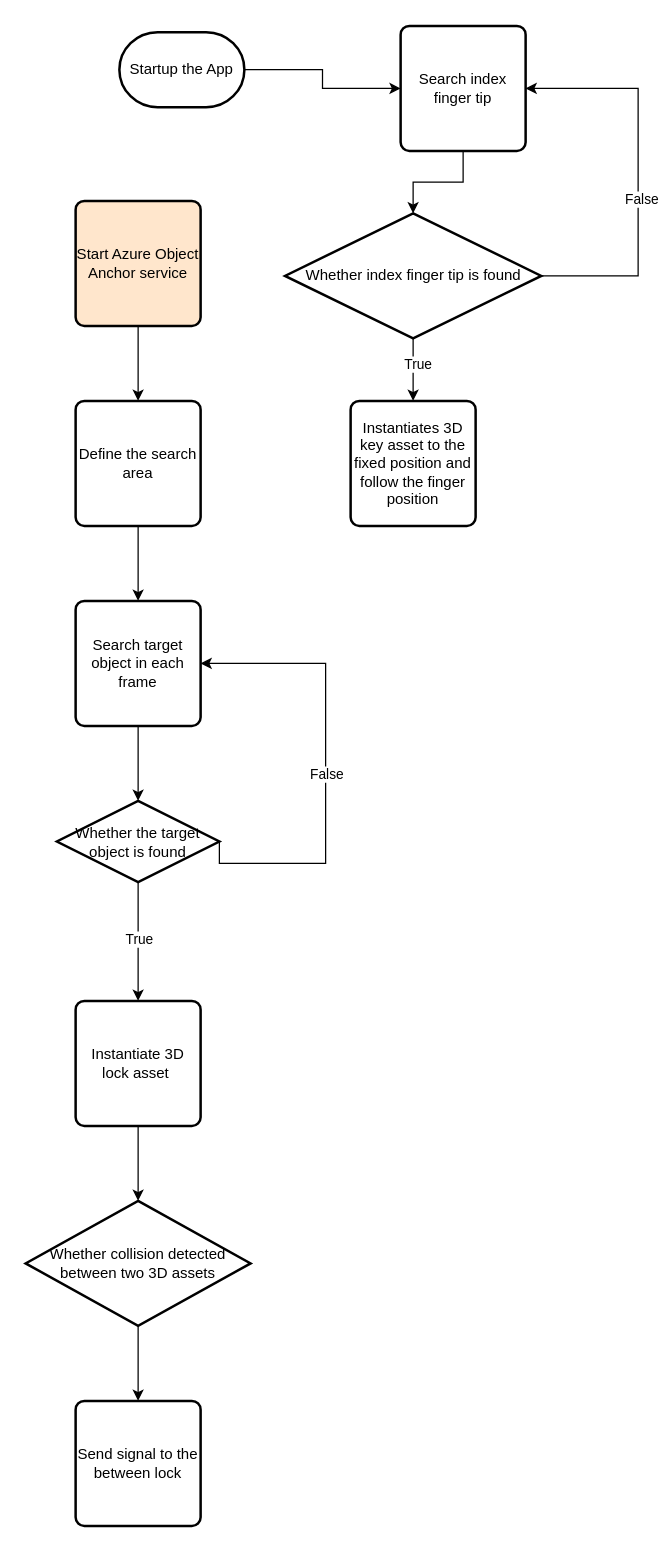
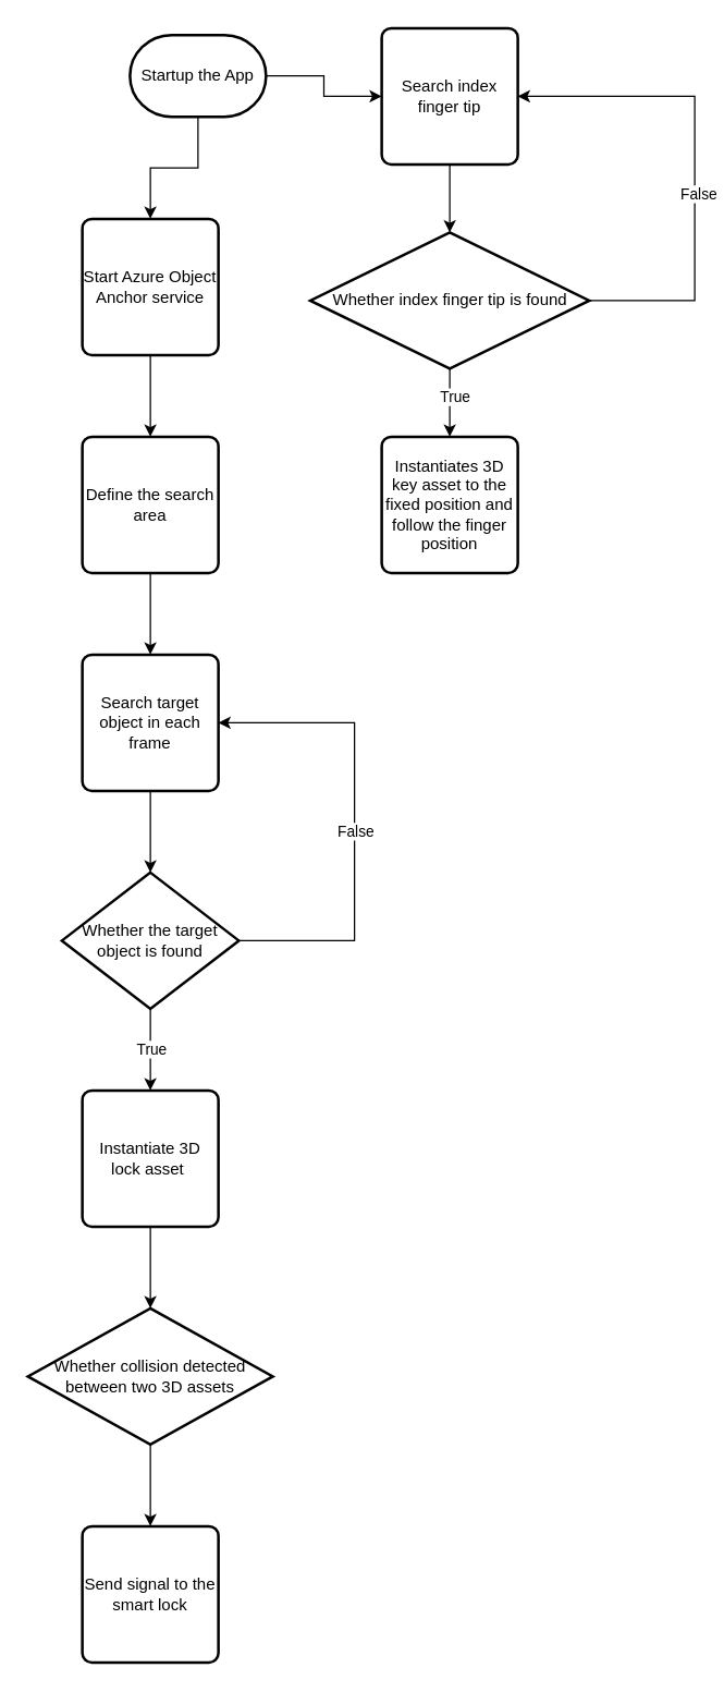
  <mxCell id="0" />
  <mxCell id="1" parent="0" />
+ <mxCell id="2" value="" style="edgeStyle=orthogonalEdgeStyle;rounded=0;orthogonalLoop=1;jettySize=auto;html=1;" edge="1" parent="1" source="4" target="10"><mxGeometry relative="1" as="geometry" /></mxCell>
  <mxCell id="3" value="" style="edgeStyle=orthogonalEdgeStyle;rounded=0;orthogonalLoop=1;jettySize=auto;html=1;" edge="1" parent="1" source="4" target="19"><mxGeometry relative="1" as="geometry" /></mxCell>
  <mxCell id="4" value="Startup the App" style="strokeWidth=2;html=1;shape=mxgraph.flowchart.terminator;whiteSpace=wrap;" vertex="1" parent="1"><mxGeometry x="95" y="25" width="100" height="60" as="geometry" /></mxCell>
  <mxCell id="5" value="" style="edgeStyle=orthogonalEdgeStyle;rounded=0;orthogonalLoop=1;jettySize=auto;html=1;" edge="1" parent="1" source="6" target="8"><mxGeometry relative="1" as="geometry" /></mxCell>
  <mxCell id="6" value="Define the search area" style="rounded=1;whiteSpace=wrap;html=1;absoluteArcSize=1;arcSize=14;strokeWidth=2;" vertex="1" parent="1"><mxGeometry x="60" y="320" width="100" height="100" as="geometry" /></mxCell>
  <mxCell id="7" value="" style="edgeStyle=orthogonalEdgeStyle;rounded=0;orthogonalLoop=1;jettySize=auto;html=1;" edge="1" parent="1" source="8" target="15"><mxGeometry relative="1" as="geometry" /></mxCell>
  <mxCell id="8" value="Search target object in each frame" style="rounded=1;whiteSpace=wrap;html=1;absoluteArcSize=1;arcSize=14;strokeWidth=2;" vertex="1" parent="1"><mxGeometry x="60" y="480" width="100" height="100" as="geometry" /></mxCell>
  <mxCell id="9" value="" style="edgeStyle=orthogonalEdgeStyle;rounded=0;orthogonalLoop=1;jettySize=auto;html=1;" edge="1" parent="1" source="10" target="6"><mxGeometry relative="1" as="geometry" /></mxCell>
- <mxCell id="10" value="Start Azure Object Anchor service" style="rounded=1;whiteSpace=wrap;html=1;absoluteArcSize=1;arcSize=14;strokeWidth=2;fillColor=#ffe6cc;" vertex="1" parent="1"><mxGeometry x="60" y="160" width="100" height="100" as="geometry" /></mxCell>
+ <mxCell id="10" value="Start Azure Object Anchor service" style="rounded=1;whiteSpace=wrap;html=1;absoluteArcSize=1;arcSize=14;strokeWidth=2;" vertex="1" parent="1"><mxGeometry x="60" y="160" width="100" height="100" as="geometry" /></mxCell>
  <mxCell id="11" value="" style="edgeStyle=orthogonalEdgeStyle;rounded=0;orthogonalLoop=1;jettySize=auto;html=1;" edge="1" parent="1" source="15" target="17"><mxGeometry relative="1" as="geometry" /></mxCell>
  <mxCell id="12" value="True" style="edgeLabel;html=1;align=center;verticalAlign=middle;resizable=0;points=[];" vertex="1" connectable="0" parent="11"><mxGeometry x="-0.048" relative="1" as="geometry"><mxPoint as="offset" /></mxGeometry></mxCell>
  <mxCell id="13" style="edgeStyle=orthogonalEdgeStyle;rounded=0;orthogonalLoop=1;jettySize=auto;html=1;exitX=1;exitY=0.5;exitDx=0;exitDy=0;exitPerimeter=0;entryX=1;entryY=0.5;entryDx=0;entryDy=0;" edge="1" parent="1" source="15" target="8"><mxGeometry relative="1" as="geometry"><Array as="points"><mxPoint x="260" y="690" /><mxPoint x="260" y="530" /></Array></mxGeometry></mxCell>
  <mxCell id="14" value="False" style="edgeLabel;html=1;align=center;verticalAlign=middle;resizable=0;points=[];" vertex="1" connectable="0" parent="13"><mxGeometry x="-0.043" relative="1" as="geometry"><mxPoint y="-1" as="offset" /></mxGeometry></mxCell>
- <mxCell id="15" value="Whether the target object is found" style="strokeWidth=2;html=1;shape=mxgraph.flowchart.decision;whiteSpace=wrap;" vertex="1" parent="1"><mxGeometry x="45" y="640" width="130" height="65" as="geometry" /></mxCell>
+ <mxCell id="15" value="Whether the target object is found" style="strokeWidth=2;html=1;shape=mxgraph.flowchart.decision;whiteSpace=wrap;" vertex="1" parent="1"><mxGeometry x="45" y="640" width="130" height="100" as="geometry" /></mxCell>
  <mxCell id="16" value="" style="edgeStyle=orthogonalEdgeStyle;rounded=0;orthogonalLoop=1;jettySize=auto;html=1;" edge="1" parent="1" source="17" target="27"><mxGeometry relative="1" as="geometry" /></mxCell>
  <mxCell id="17" value="Instantiate 3D lock asset&amp;nbsp;" style="rounded=1;whiteSpace=wrap;html=1;absoluteArcSize=1;arcSize=14;strokeWidth=2;" vertex="1" parent="1"><mxGeometry x="60" y="800" width="100" height="100" as="geometry" /></mxCell>
  <mxCell id="18" value="" style="edgeStyle=orthogonalEdgeStyle;rounded=0;orthogonalLoop=1;jettySize=auto;html=1;" edge="1" parent="1" source="19" target="24"><mxGeometry relative="1" as="geometry" /></mxCell>
- <mxCell id="19" value="Search index finger tip" style="rounded=1;whiteSpace=wrap;html=1;absoluteArcSize=1;arcSize=14;strokeWidth=2;" vertex="1" parent="1"><mxGeometry x="320" y="20" width="100" height="100" as="geometry" /></mxCell>
+ <mxCell id="19" value="Search index finger tip" style="rounded=1;whiteSpace=wrap;html=1;absoluteArcSize=1;arcSize=14;strokeWidth=2;" vertex="1" parent="1"><mxGeometry x="280" y="20" width="100" height="100" as="geometry" /></mxCell>
  <mxCell id="20" value="" style="edgeStyle=orthogonalEdgeStyle;rounded=0;orthogonalLoop=1;jettySize=auto;html=1;" edge="1" parent="1" source="24" target="25"><mxGeometry relative="1" as="geometry" /></mxCell>
  <mxCell id="21" value="True" style="edgeLabel;html=1;align=center;verticalAlign=middle;resizable=0;points=[];" vertex="1" connectable="0" parent="20"><mxGeometry x="-0.214" y="3" relative="1" as="geometry"><mxPoint as="offset" /></mxGeometry></mxCell>
  <mxCell id="22" style="edgeStyle=orthogonalEdgeStyle;rounded=0;orthogonalLoop=1;jettySize=auto;html=1;entryX=1;entryY=0.5;entryDx=0;entryDy=0;" edge="1" parent="1" source="24" target="19"><mxGeometry relative="1" as="geometry"><mxPoint x="480" y="80" as="targetPoint" /><Array as="points"><mxPoint x="510" y="220" /><mxPoint x="510" y="70" /></Array></mxGeometry></mxCell>
  <mxCell id="23" value="False" style="edgeLabel;html=1;align=center;verticalAlign=middle;resizable=0;points=[];" vertex="1" connectable="0" parent="22"><mxGeometry x="-0.127" y="-2" relative="1" as="geometry"><mxPoint as="offset" /></mxGeometry></mxCell>
  <mxCell id="24" value="Whether index finger tip is found" style="strokeWidth=2;html=1;shape=mxgraph.flowchart.decision;whiteSpace=wrap;" vertex="1" parent="1"><mxGeometry x="227.5" y="170" width="205" height="100" as="geometry" /></mxCell>
  <mxCell id="25" value="Instantiates 3D key asset to the fixed position and follow the finger position" style="rounded=1;whiteSpace=wrap;html=1;absoluteArcSize=1;arcSize=14;strokeWidth=2;" vertex="1" parent="1"><mxGeometry x="280" y="320" width="100" height="100" as="geometry" /></mxCell>
  <mxCell id="26" value="" style="edgeStyle=orthogonalEdgeStyle;rounded=0;orthogonalLoop=1;jettySize=auto;html=1;" edge="1" parent="1" source="27" target="28"><mxGeometry relative="1" as="geometry" /></mxCell>
  <mxCell id="27" value="Whether collision detected between two 3D assets" style="strokeWidth=2;html=1;shape=mxgraph.flowchart.decision;whiteSpace=wrap;" vertex="1" parent="1"><mxGeometry x="20" y="960" width="180" height="100" as="geometry" /></mxCell>
- <mxCell id="28" value="Send signal to the between lock" style="rounded=1;whiteSpace=wrap;html=1;absoluteArcSize=1;arcSize=14;strokeWidth=2;" vertex="1" parent="1"><mxGeometry x="60" y="1120" width="100" height="100" as="geometry" /></mxCell>
+ <mxCell id="28" value="Send signal to the smart lock" style="rounded=1;whiteSpace=wrap;html=1;absoluteArcSize=1;arcSize=14;strokeWidth=2;" vertex="1" parent="1"><mxGeometry x="60" y="1120" width="100" height="100" as="geometry" /></mxCell>
